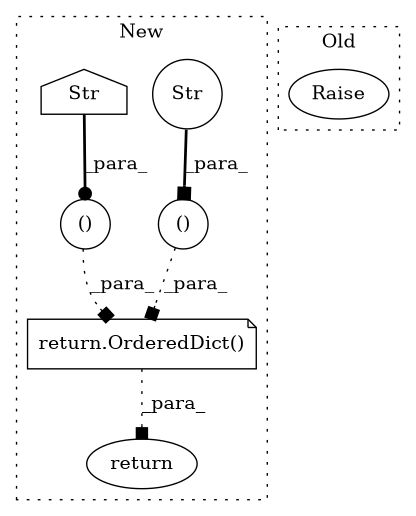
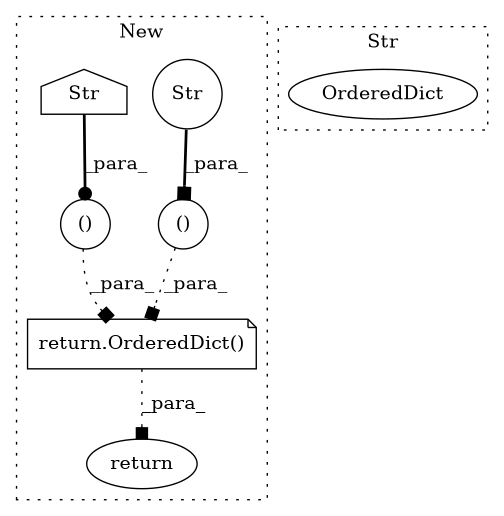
  digraph {
    node [a=54 shape=circle]
    edge [arrowhead=box style=dotted]
    n1 [a=75 l="12,1" label="return.OrderedDict()" s="1700,1768" shape=note]
    n2 [a=93 l=7 label=return s=1693 shape=ellipse]
    n3 [l=33 label="()" s=1722]
    n4 [a=66 l=8 label=Str s=1714]
    n5 [l=39 label="()" s=1604]
    n6 [a=66 l=14 label=Str s=1590 shape=house]
-   n7 [a=91 l=6 label=Raise s=1110 shape=ellipse]
+   n7 [a=91 l=6 label=OrderedDict s=1110 shape=ellipse]
    subgraph cluster_1 {
      label=New
      style=dotted
      n1
      n2
      n3
      n4
      n5
      n6
    }
    subgraph cluster_2 {
-     label=Old
+     label=Str
      style=dotted
      n7
    }
    n1 -> n2 [label=_para_]
    n3 -> n1 [label=_para_]
    n4 -> n3 [label=_para_ style=bold]
    n5 -> n1 [label=_para_]
    n6 -> n5 [arrowhead=dot label=_para_ style=bold]
  }
